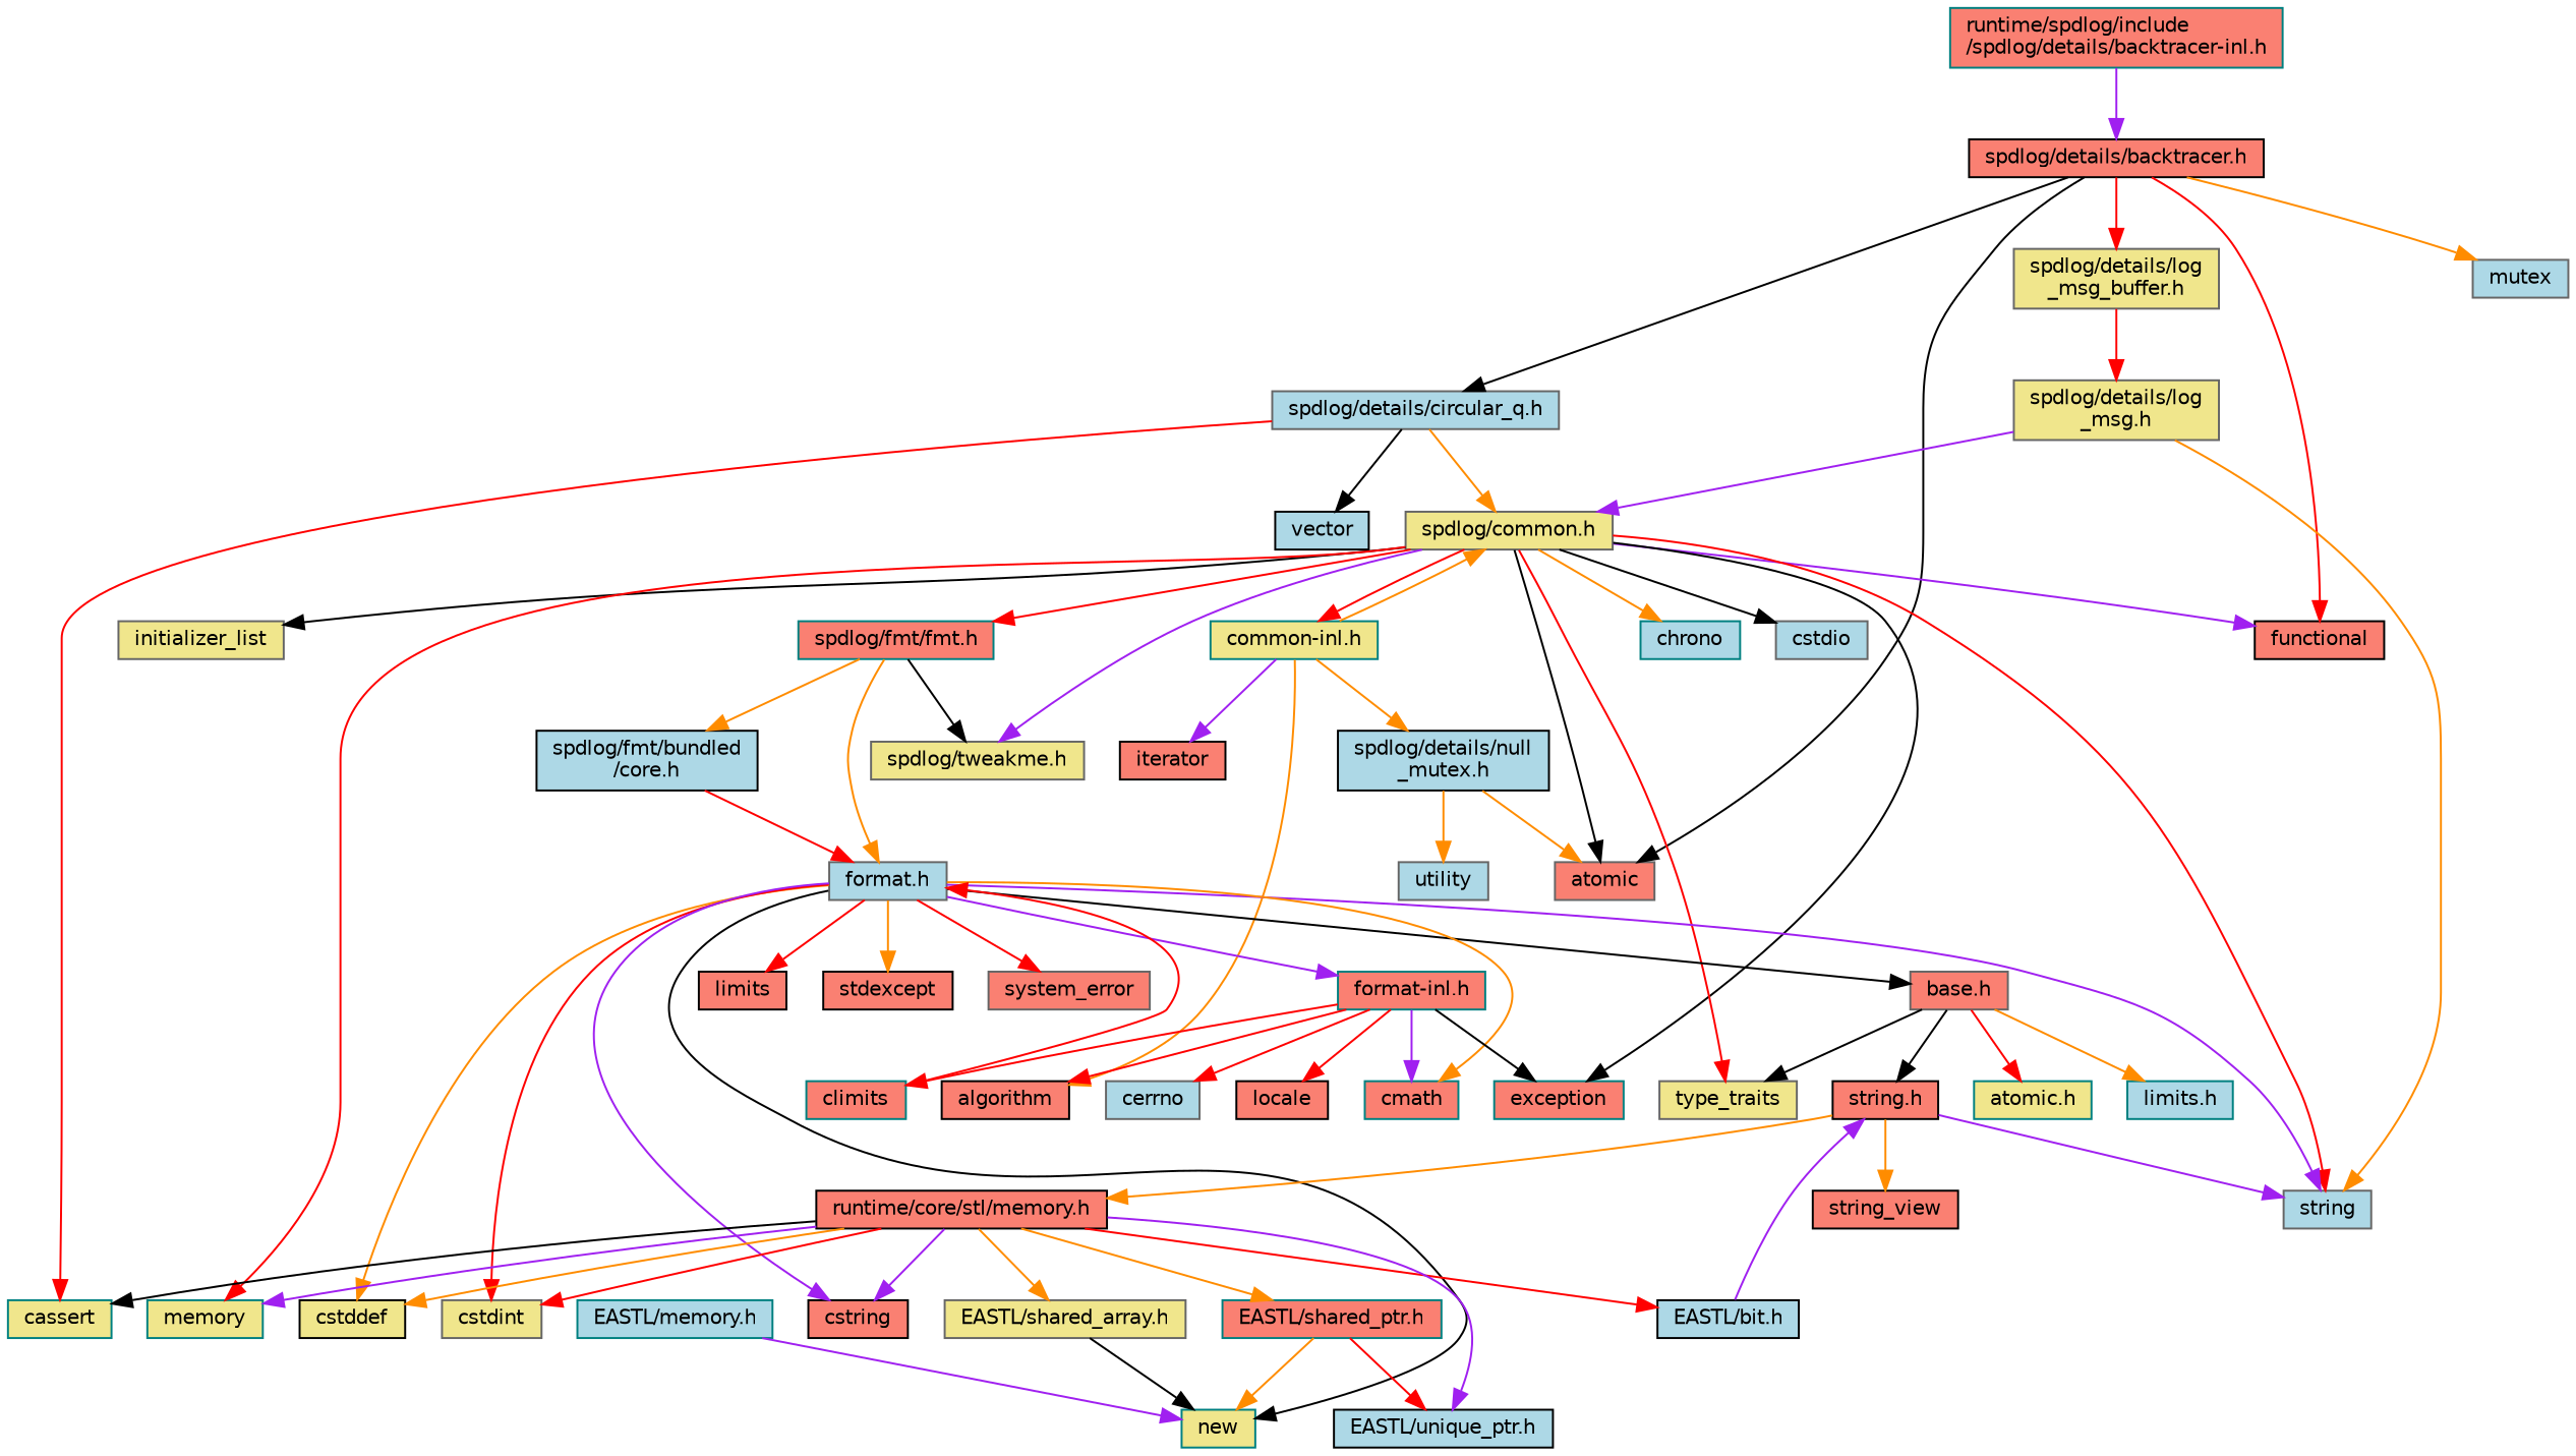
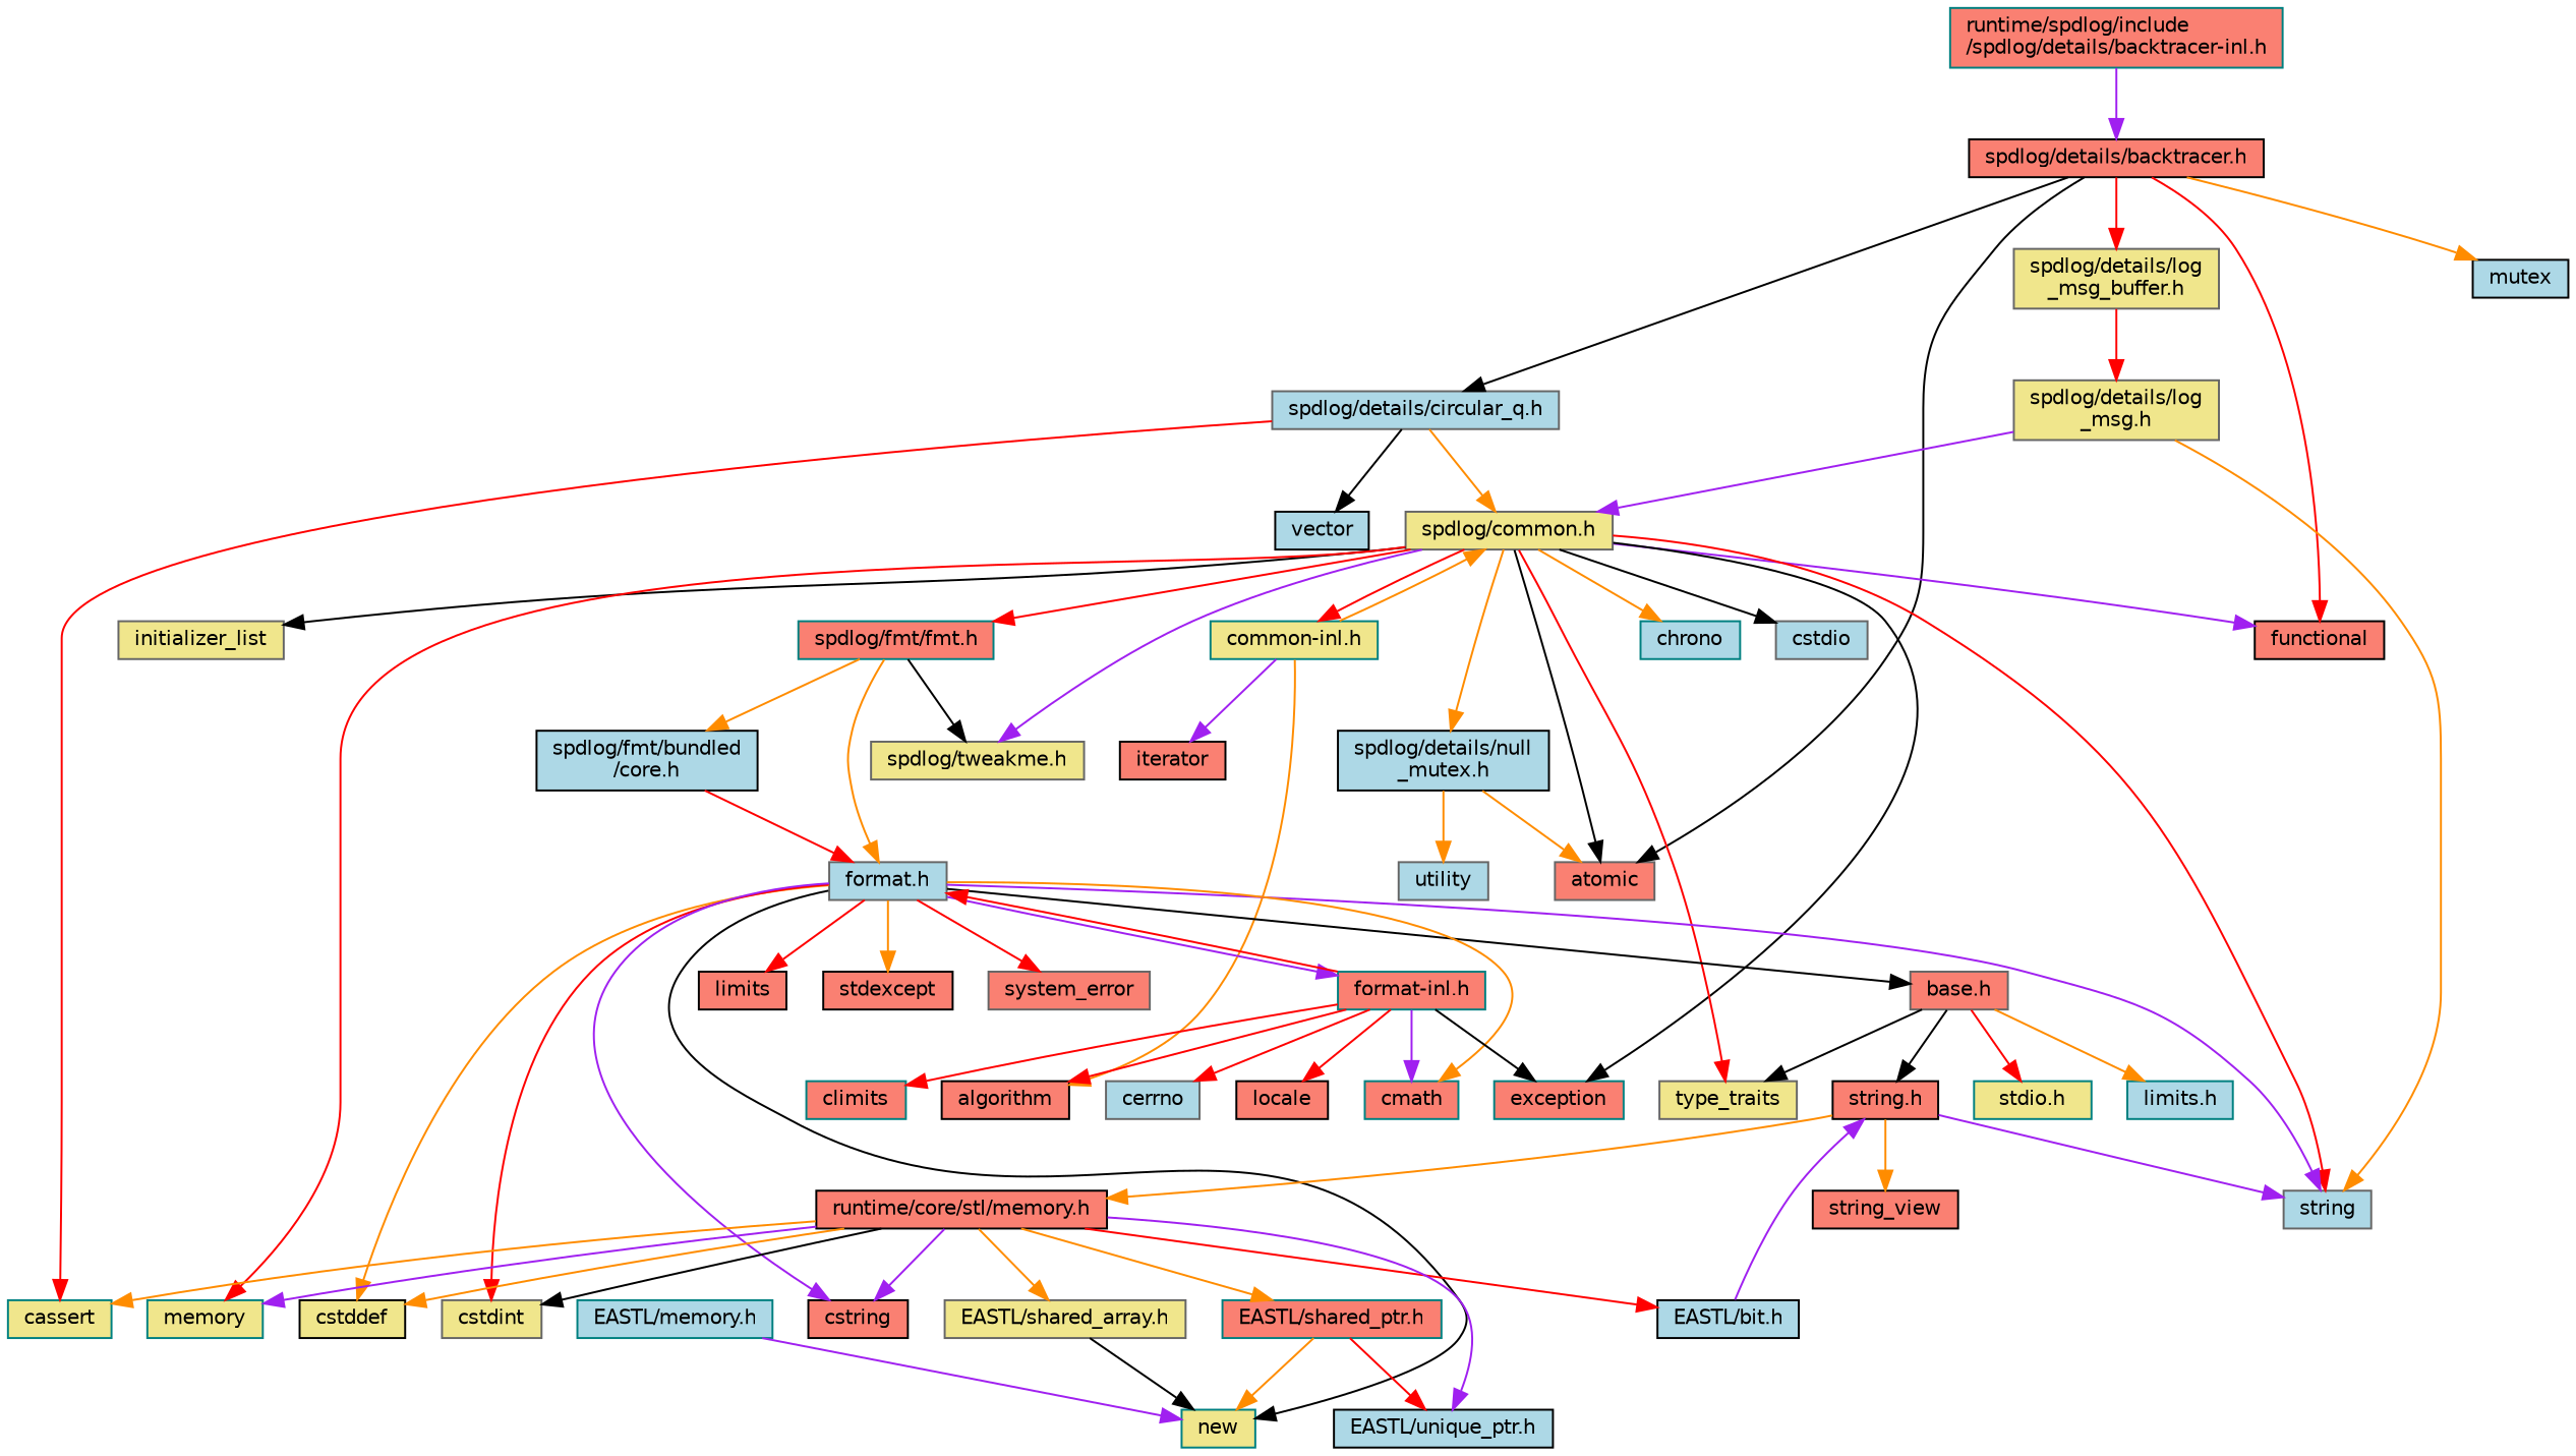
  digraph {
    node [color=gray40 fillcolor=salmon fontname=Helvetica fontsize=10 shape=box style=filled]
    edge [color=red fontname=Helvetica fontsize=10 labelfontname=Helvetica labelfontsize=10 style=solid]
    n1 [color=teal fontcolor=black height=0.2 label="runtime/spdlog/include\l/spdlog/details/backtracer-inl.h" width=0.4]
    n2 [color=black height=0.2 label="spdlog/details/backtracer.h" width=0.4]
    n3 [fillcolor=lightblue height=0.2 label="spdlog/details/circular_q.h" width=0.4]
    n4 [height=0.2 label=atomic width=0.4]
    n5 [color=black height=0.2 label=functional width=0.4]
    n6 [fillcolor=khaki height=0.2 label="spdlog/details/log\l_msg_buffer.h" width=0.4]
-   n7 [fillcolor=lightblue height=0.2 label=mutex width=0.4]
+   n7 [color=black fillcolor=lightblue height=0.2 label=mutex width=0.4]
    n8 [color=teal fillcolor=khaki height=0.2 label=cassert width=0.4]
    n9 [color=black fillcolor=lightblue height=0.2 label=vector width=0.4]
    n10 [fillcolor=khaki height=0.2 label="spdlog/common.h" width=0.4]
    n11 [fillcolor=khaki height=0.2 label="spdlog/details/log\l_msg.h" width=0.4]
    n12 [color=black fillcolor=lightblue height=0.2 label="spdlog/details/null\l_mutex.h" width=0.4]
    n13 [fillcolor=khaki height=0.2 label="spdlog/tweakme.h" width=0.4]
    n14 [color=teal fillcolor=lightblue height=0.2 label=chrono width=0.4]
    n15 [fillcolor=lightblue height=0.2 label=cstdio width=0.4]
    n16 [color=teal height=0.2 label=exception width=0.4]
    n17 [fillcolor=khaki height=0.2 label=initializer_list width=0.4]
    n18 [color=teal fillcolor=khaki height=0.2 label=memory width=0.4]
    n19 [fillcolor=lightblue height=0.2 label=string width=0.4]
    n20 [fillcolor=khaki height=0.2 label=type_traits width=0.4]
    n21 [color=teal height=0.2 label="spdlog/fmt/fmt.h" width=0.4]
    n22 [color=teal fillcolor=khaki height=0.2 label="common-inl.h" width=0.4]
    n23 [fillcolor=lightblue height=0.2 label=utility width=0.4]
    n24 [color=black fillcolor=lightblue height=0.2 label="spdlog/fmt/bundled\l/core.h" width=0.4]
    n25 [fillcolor=lightblue height=0.2 label="format.h" width=0.4]
    n26 [color=black height=0.2 label=algorithm width=0.4]
    n27 [color=black height=0.2 label=iterator width=0.4]
    n28 [height=0.2 label="base.h" width=0.4]
    n29 [color=black fillcolor=khaki height=0.2 label=cstddef width=0.4]
    n30 [fillcolor=khaki height=0.2 label=cstdint width=0.4]
    n31 [color=black height=0.2 label=cstring width=0.4]
    n32 [color=teal fillcolor=khaki height=0.2 label=new width=0.4]
    n33 [color=teal height=0.2 label=cmath width=0.4]
    n34 [color=black height=0.2 label=limits width=0.4]
    n35 [color=black height=0.2 label=stdexcept width=0.4]
    n36 [height=0.2 label=system_error width=0.4]
    n37 [color=teal height=0.2 label="format-inl.h" width=0.4]
    n38 [color=teal fillcolor=lightblue height=0.2 label="limits.h" width=0.4]
-   n39 [color=teal fillcolor=khaki height=0.2 label="atomic.h" width=0.4]
+   n39 [color=teal fillcolor=khaki height=0.2 label="stdio.h" width=0.4]
    n40 [color=black height=0.2 label="string.h" width=0.4]
    n41 [fillcolor=lightblue height=0.2 label=cerrno width=0.4]
    n42 [color=teal height=0.2 label=climits width=0.4]
    n43 [color=black height=0.2 label=locale width=0.4]
    n44 [color=black height=0.2 label=string_view width=0.4]
    n45 [color=black height=0.2 label="runtime/core/stl/memory.h" width=0.4]
    n46 [color=black fillcolor=lightblue height=0.2 label="EASTL/bit.h" width=0.4]
    n47 [fillcolor=khaki height=0.2 label="EASTL/shared_array.h" width=0.4]
    n48 [color=black fillcolor=lightblue height=0.2 label="EASTL/unique_ptr.h" width=0.4]
    n49 [color=teal height=0.2 label="EASTL/shared_ptr.h" width=0.4]
    n50 [color=teal fillcolor=lightblue height=0.2 label="EASTL/memory.h" width=0.4]
    n1 -> n2 [color=purple]
    n2 -> n3 [color=black]
    n2 -> n4 [color=black]
    n2 -> n5
    n2 -> n6
    n2 -> n7 [color=darkorange]
    n3 -> n8
    n3 -> n9 [color=black]
    n3 -> n10 [color=darkorange]
    n6 -> n11
    n10 -> n4 [color=black]
    n10 -> n5 [color=purple]
-   n22 -> n12 [color=darkorange]
+   n10 -> n12 [color=darkorange]
    n10 -> n13 [color=purple]
    n10 -> n14 [color=darkorange]
    n10 -> n15 [color=black]
    n10 -> n16 [color=black]
    n10 -> n17 [color=black]
    n10 -> n18
    n10 -> n19
    n10 -> n20
    n10 -> n21
    n10 -> n22
    n11 -> n10 [color=purple]
    n11 -> n19 [color=darkorange]
    n12 -> n4 [color=darkorange]
    n12 -> n23 [color=darkorange]
    n21 -> n13 [color=black]
    n21 -> n24 [color=darkorange]
    n21 -> n25 [color=darkorange]
    n22 -> n10 [color=darkorange]
    n22 -> n26 [color=darkorange]
    n22 -> n27 [color=purple]
    n24 -> n25
    n25 -> n19 [color=purple]
    n25 -> n28 [color=black]
    n25 -> n29 [color=darkorange]
    n25 -> n30
    n25 -> n31 [color=purple]
    n25 -> n32 [color=black]
    n25 -> n33 [color=darkorange]
    n25 -> n34
    n25 -> n35 [color=darkorange]
    n25 -> n36
    n25 -> n37 [color=purple]
    n28 -> n20 [color=black]
    n28 -> n38 [color=darkorange]
    n28 -> n39
    n28 -> n40 [color=black]
    n37 -> n16 [color=black]
-   n42 -> n25
+   n37 -> n25
    n37 -> n26
    n37 -> n33 [color=purple]
    n37 -> n41
    n37 -> n42
    n37 -> n43
    n40 -> n19 [color=purple]
    n40 -> n44 [color=darkorange]
    n40 -> n45 [color=darkorange]
-   n45 -> n8 [color=black]
+   n45 -> n8 [color=darkorange]
    n45 -> n18 [color=purple]
    n45 -> n29 [color=darkorange]
-   n45 -> n30
+   n45 -> n30 [color=black]
    n45 -> n31 [color=purple]
    n45 -> n46
    n45 -> n47 [color=darkorange]
    n45 -> n48 [color=purple]
    n45 -> n49 [color=darkorange]
    n46 -> n40 [color=purple]
    n47 -> n32 [color=black]
    n49 -> n32 [color=darkorange]
    n49 -> n48
    n50 -> n32 [color=purple]
  }
